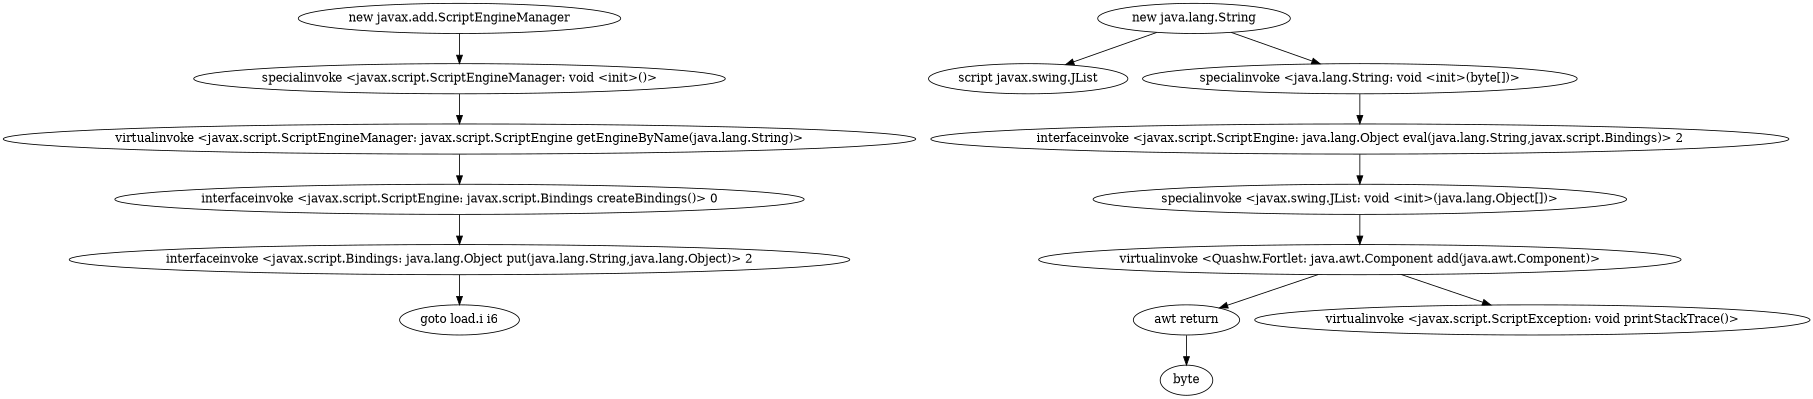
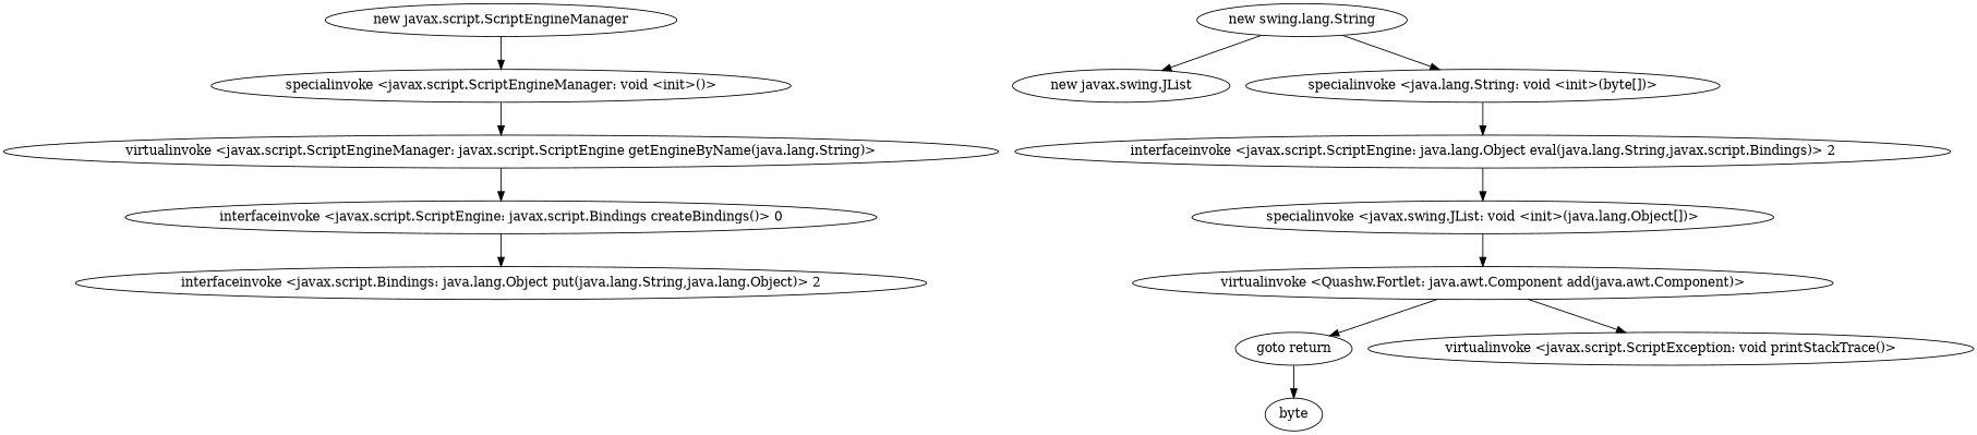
  digraph {
-   "new javax.script.ScriptEngineManager" [label="new javax.add.ScriptEngineManager"]
+   "new javax.script.ScriptEngineManager"
    "specialinvoke <javax.script.ScriptEngineManager: void <init>()>"
    "virtualinvoke <javax.script.ScriptEngineManager: javax.script.ScriptEngine getEngineByName(java.lang.String)>"
    "interfaceinvoke <javax.script.ScriptEngine: javax.script.Bindings createBindings()> 0"
    "interfaceinvoke <javax.script.Bindings: java.lang.Object put(java.lang.String,java.lang.Object)> 2"
-   "goto load.i i6"
-   "new java.lang.String"
-   "new javax.swing.JList" [label="script javax.swing.JList"]
+   "new java.lang.String" [label="new swing.lang.String"]
+   "new javax.swing.JList"
    "specialinvoke <java.lang.String: void <init>(byte[])>"
    "interfaceinvoke <javax.script.ScriptEngine: java.lang.Object eval(java.lang.String,javax.script.Bindings)> 2"
    "specialinvoke <javax.swing.JList: void <init>(java.lang.Object[])>"
    "virtualinvoke <Quashw.Fortlet: java.awt.Component add(java.awt.Component)>"
-   "goto return" [label="awt return"]
+   "goto return"
    "virtualinvoke <javax.script.ScriptException: void printStackTrace()>"
    n15 [label=byte]
    "new javax.script.ScriptEngineManager" -> "specialinvoke <javax.script.ScriptEngineManager: void <init>()>"
    "specialinvoke <javax.script.ScriptEngineManager: void <init>()>" -> "virtualinvoke <javax.script.ScriptEngineManager: javax.script.ScriptEngine getEngineByName(java.lang.String)>"
    "virtualinvoke <javax.script.ScriptEngineManager: javax.script.ScriptEngine getEngineByName(java.lang.String)>" -> "interfaceinvoke <javax.script.ScriptEngine: javax.script.Bindings createBindings()> 0"
    "interfaceinvoke <javax.script.ScriptEngine: javax.script.Bindings createBindings()> 0" -> "interfaceinvoke <javax.script.Bindings: java.lang.Object put(java.lang.String,java.lang.Object)> 2"
-   "interfaceinvoke <javax.script.Bindings: java.lang.Object put(java.lang.String,java.lang.Object)> 2" -> "goto load.i i6"
    "new java.lang.String" -> "new javax.swing.JList"
    "new java.lang.String" -> "specialinvoke <java.lang.String: void <init>(byte[])>"
    "specialinvoke <java.lang.String: void <init>(byte[])>" -> "interfaceinvoke <javax.script.ScriptEngine: java.lang.Object eval(java.lang.String,javax.script.Bindings)> 2"
    "interfaceinvoke <javax.script.ScriptEngine: java.lang.Object eval(java.lang.String,javax.script.Bindings)> 2" -> "specialinvoke <javax.swing.JList: void <init>(java.lang.Object[])>"
    "specialinvoke <javax.swing.JList: void <init>(java.lang.Object[])>" -> "virtualinvoke <Quashw.Fortlet: java.awt.Component add(java.awt.Component)>"
    "virtualinvoke <Quashw.Fortlet: java.awt.Component add(java.awt.Component)>" -> "goto return"
    "virtualinvoke <Quashw.Fortlet: java.awt.Component add(java.awt.Component)>" -> "virtualinvoke <javax.script.ScriptException: void printStackTrace()>"
    "goto return" -> n15
  }
